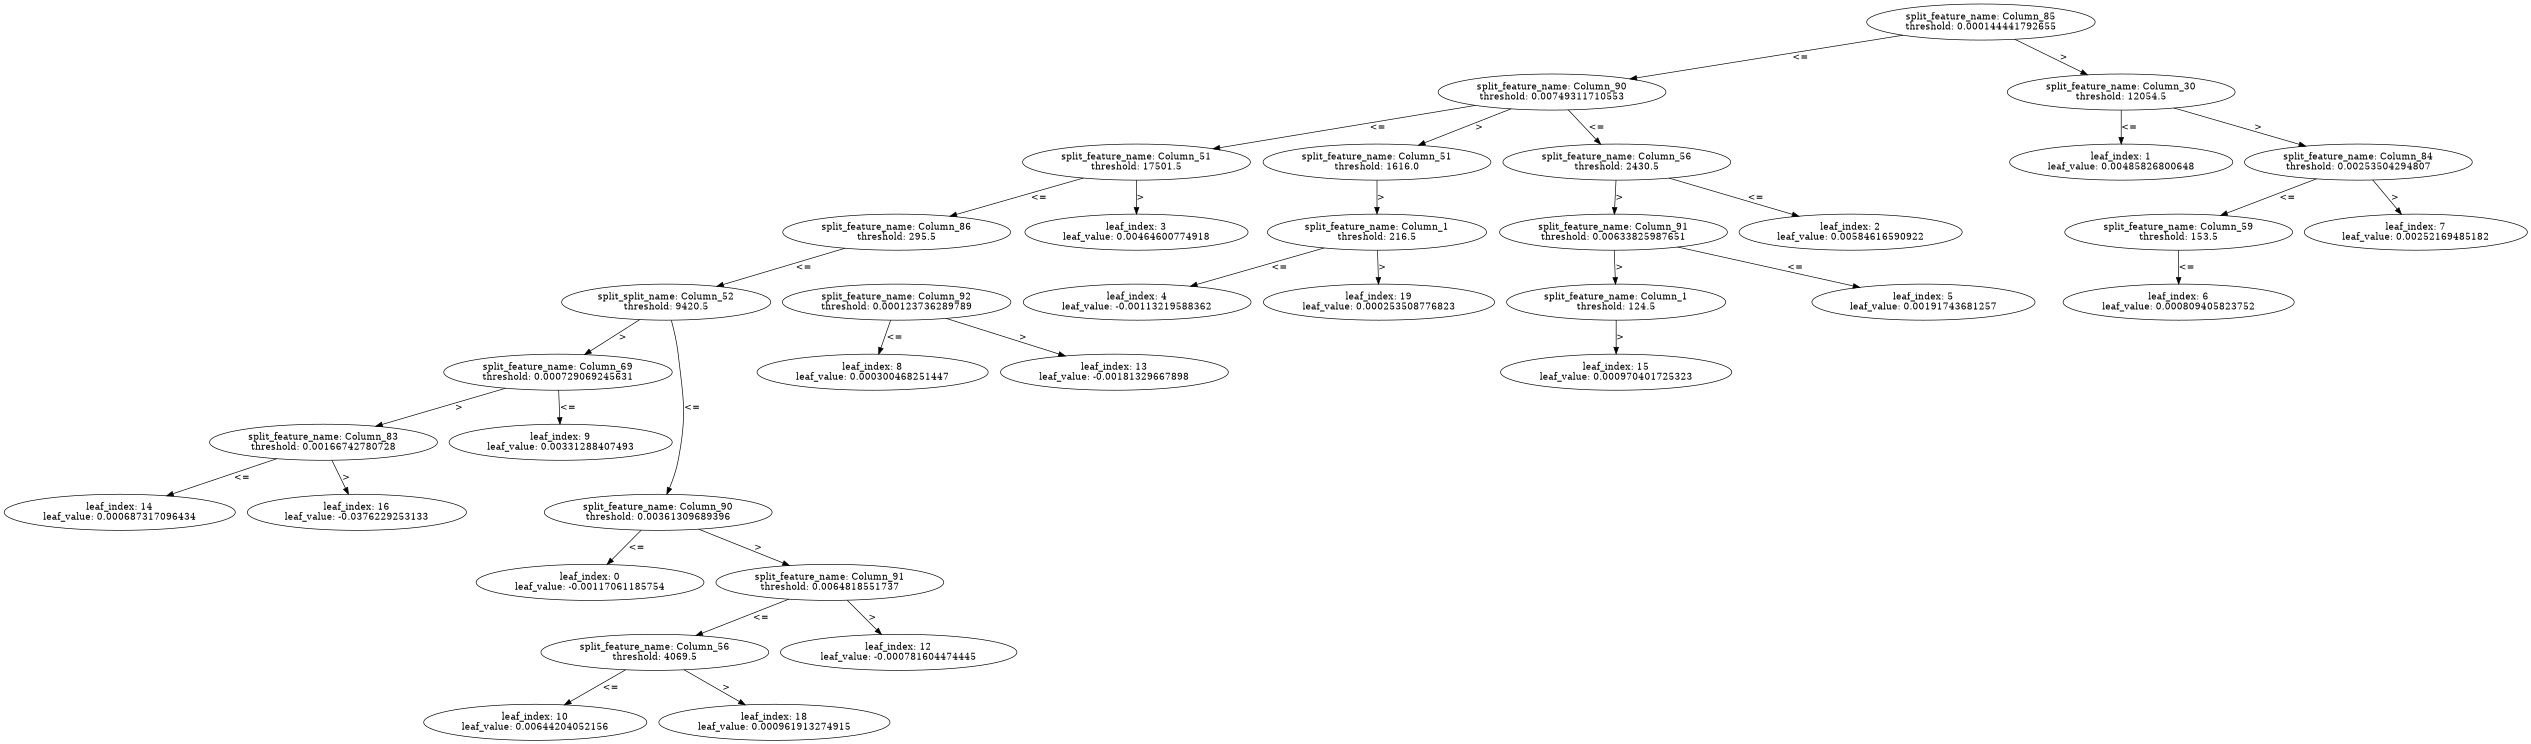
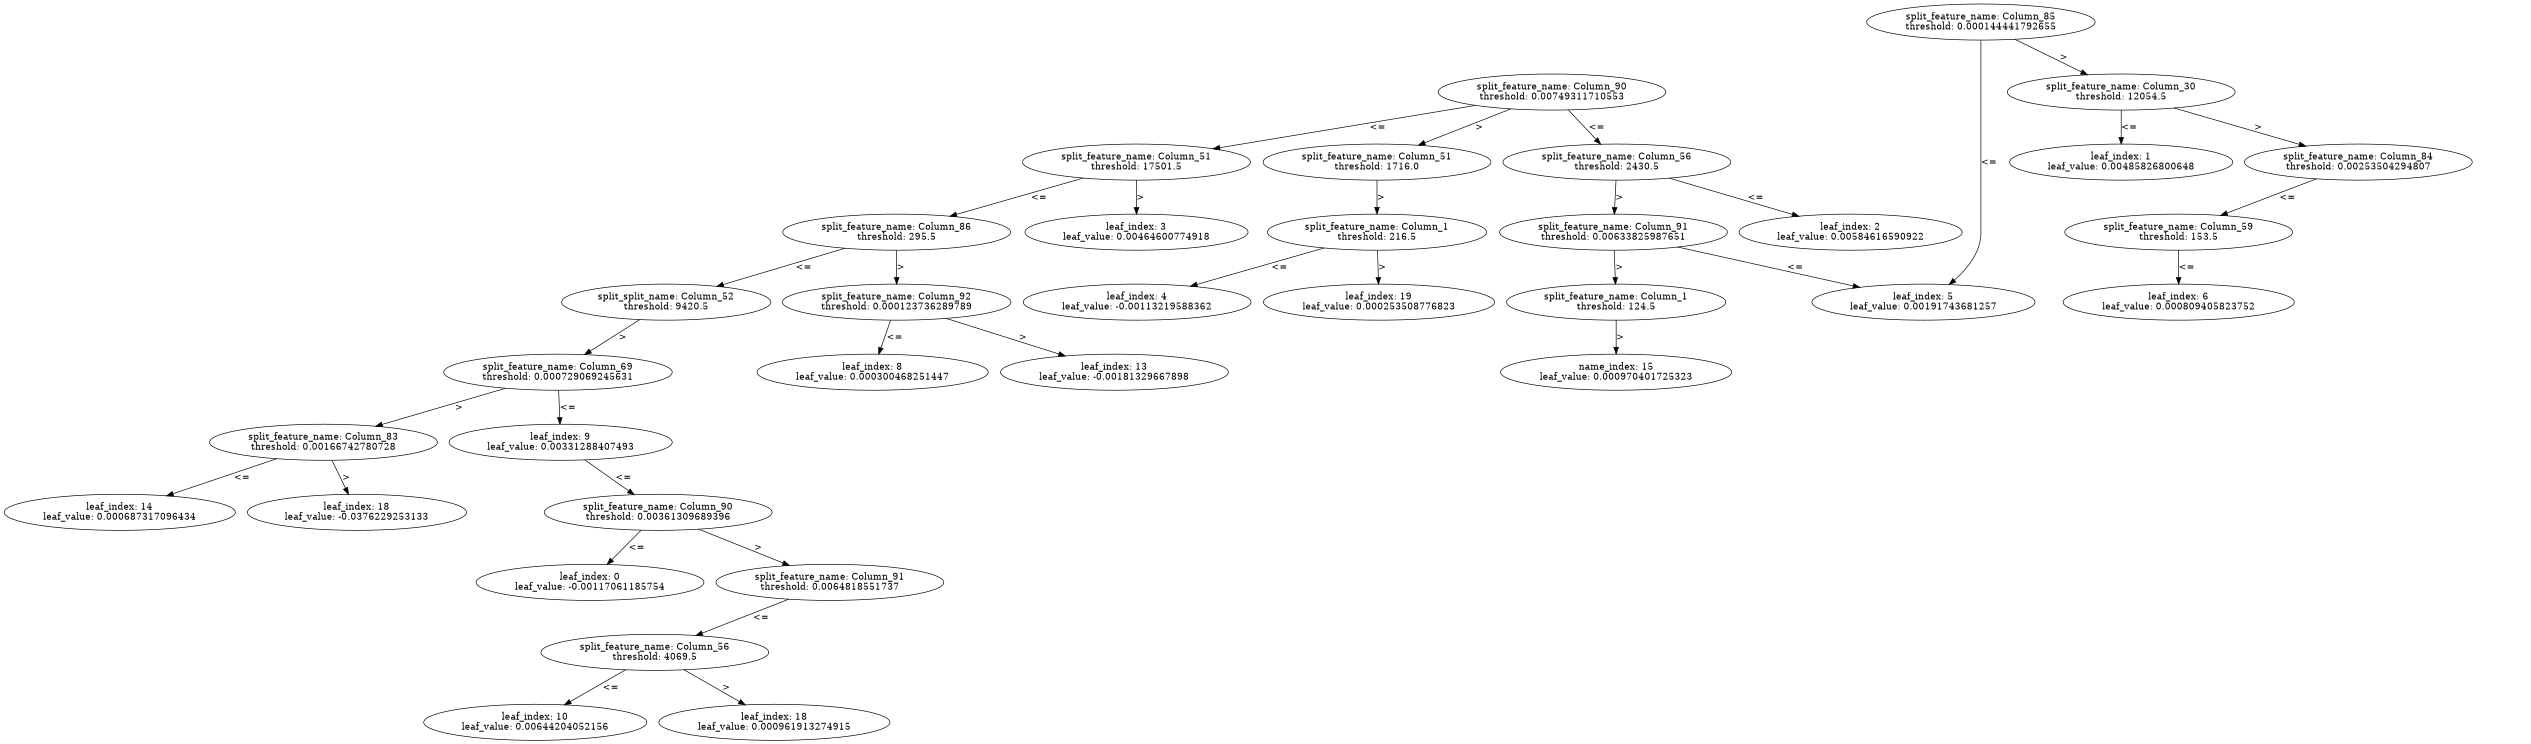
  digraph {
    n1 [label="split_feature_name: Column_85\nthreshold: 0.000144441792655"]
    n2 [label="split_feature_name: Column_90\nthreshold: 0.00749311710553"]
    n3 [label="split_feature_name: Column_30\nthreshold: 12054.5"]
    n4 [label="split_feature_name: Column_51\nthreshold: 17501.5"]
-   n5 [label="split_feature_name: Column_51\nthreshold: 1616.0"]
+   n5 [label="split_feature_name: Column_51\nthreshold: 1716.0"]
    n6 [label="split_feature_name: Column_56\nthreshold: 2430.5"]
    n7 [label="leaf_index: 1\nleaf_value: 0.00485826800648"]
    n8 [label="split_feature_name: Column_84\nthreshold: 0.00253504294807"]
    n9 [label="split_feature_name: Column_86\nthreshold: 295.5"]
    n10 [label="leaf_index: 3\nleaf_value: 0.00464600774918"]
    n11 [label="split_feature_name: Column_1\nthreshold: 216.5"]
    n12 [label="split_split_name: Column_52\nthreshold: 9420.5"]
    n13 [label="split_feature_name: Column_92\nthreshold: 0.000123736289789"]
    n14 [label="split_feature_name: Column_90\nthreshold: 0.00361309689396"]
    n15 [label="split_feature_name: Column_69\nthreshold: 0.000729069245631"]
    n16 [label="leaf_index: 8\nleaf_value: 0.000300468251447"]
    n17 [label="leaf_index: 13\nleaf_value: -0.00181329667898"]
    n18 [label="leaf_index: 0\nleaf_value: -0.00117061185754"]
    n19 [label="split_feature_name: Column_91\nthreshold: 0.0064818551737"]
    n20 [label="leaf_index: 9\nleaf_value: 0.00331288407493"]
    n21 [label="split_feature_name: Column_83\nthreshold: 0.00166742780728"]
    n22 [label="split_feature_name: Column_56\nthreshold: 4069.5"]
-   n23 [label="leaf_index: 12\nleaf_value: -0.000781604474445"]
    n24 [label="leaf_index: 10\nleaf_value: 0.00644204052156"]
    n25 [label="leaf_index: 18\nleaf_value: 0.000961913274915"]
    n26 [label="leaf_index: 14\nleaf_value: 0.000687317096434"]
-   n27 [label="leaf_index: 16\nleaf_value: -0.0376229253133"]
+   n27 [label="leaf_index: 18\nleaf_value: -0.0376229253133"]
    n28 [label="leaf_index: 2\nleaf_value: 0.00584616590922"]
    n29 [label="split_feature_name: Column_91\nthreshold: 0.00633825987651"]
    n30 [label="leaf_index: 4\nleaf_value: -0.00113219588362"]
    n31 [label="leaf_index: 19\nleaf_value: 0.000253508776823"]
    n32 [label="leaf_index: 5\nleaf_value: 0.00191743681257"]
    n33 [label="split_feature_name: Column_1\nthreshold: 124.5"]
-   n34 [label="leaf_index: 15\nleaf_value: 0.000970401725323"]
+   n34 [label="name_index: 15\nleaf_value: 0.000970401725323"]
    n35 [label="split_feature_name: Column_59\nthreshold: 153.5"]
-   n36 [label="leaf_index: 7\nleaf_value: 0.00252169485182"]
    n37 [label="leaf_index: 6\nleaf_value: 0.000809405823752"]
-   n1 -> n2 [label="<="]
+   n1 -> n32 [label="<="]
    n1 -> n3 [label=">"]
    n2 -> n4 [label="<="]
    n2 -> n5 [label=">"]
    n2 -> n6 [label="<="]
    n3 -> n7 [label="<="]
    n3 -> n8 [label=">"]
    n4 -> n9 [label="<="]
    n4 -> n10 [label=">"]
    n5 -> n11 [label=">"]
    n6 -> n28 [label="<="]
    n6 -> n29 [label=">"]
    n8 -> n35 [label="<="]
-   n8 -> n36 [label=">"]
    n9 -> n12 [label="<="]
+   n9 -> n13 [label=">"]
    n11 -> n30 [label="<="]
    n11 -> n31 [label=">"]
-   n12 -> n14 [label="<="]
+   n20 -> n14 [label="<="]
    n12 -> n15 [label=">"]
    n13 -> n16 [label="<="]
    n13 -> n17 [label=">"]
    n14 -> n18 [label="<="]
    n14 -> n19 [label=">"]
    n15 -> n20 [label="<="]
    n15 -> n21 [label=">"]
    n19 -> n22 [label="<="]
-   n19 -> n23 [label=">"]
    n21 -> n26 [label="<="]
    n21 -> n27 [label=">"]
    n22 -> n24 [label="<="]
    n22 -> n25 [label=">"]
    n29 -> n32 [label="<="]
    n29 -> n33 [label=">"]
    n33 -> n34 [label=">"]
    n35 -> n37 [label="<="]
  }
